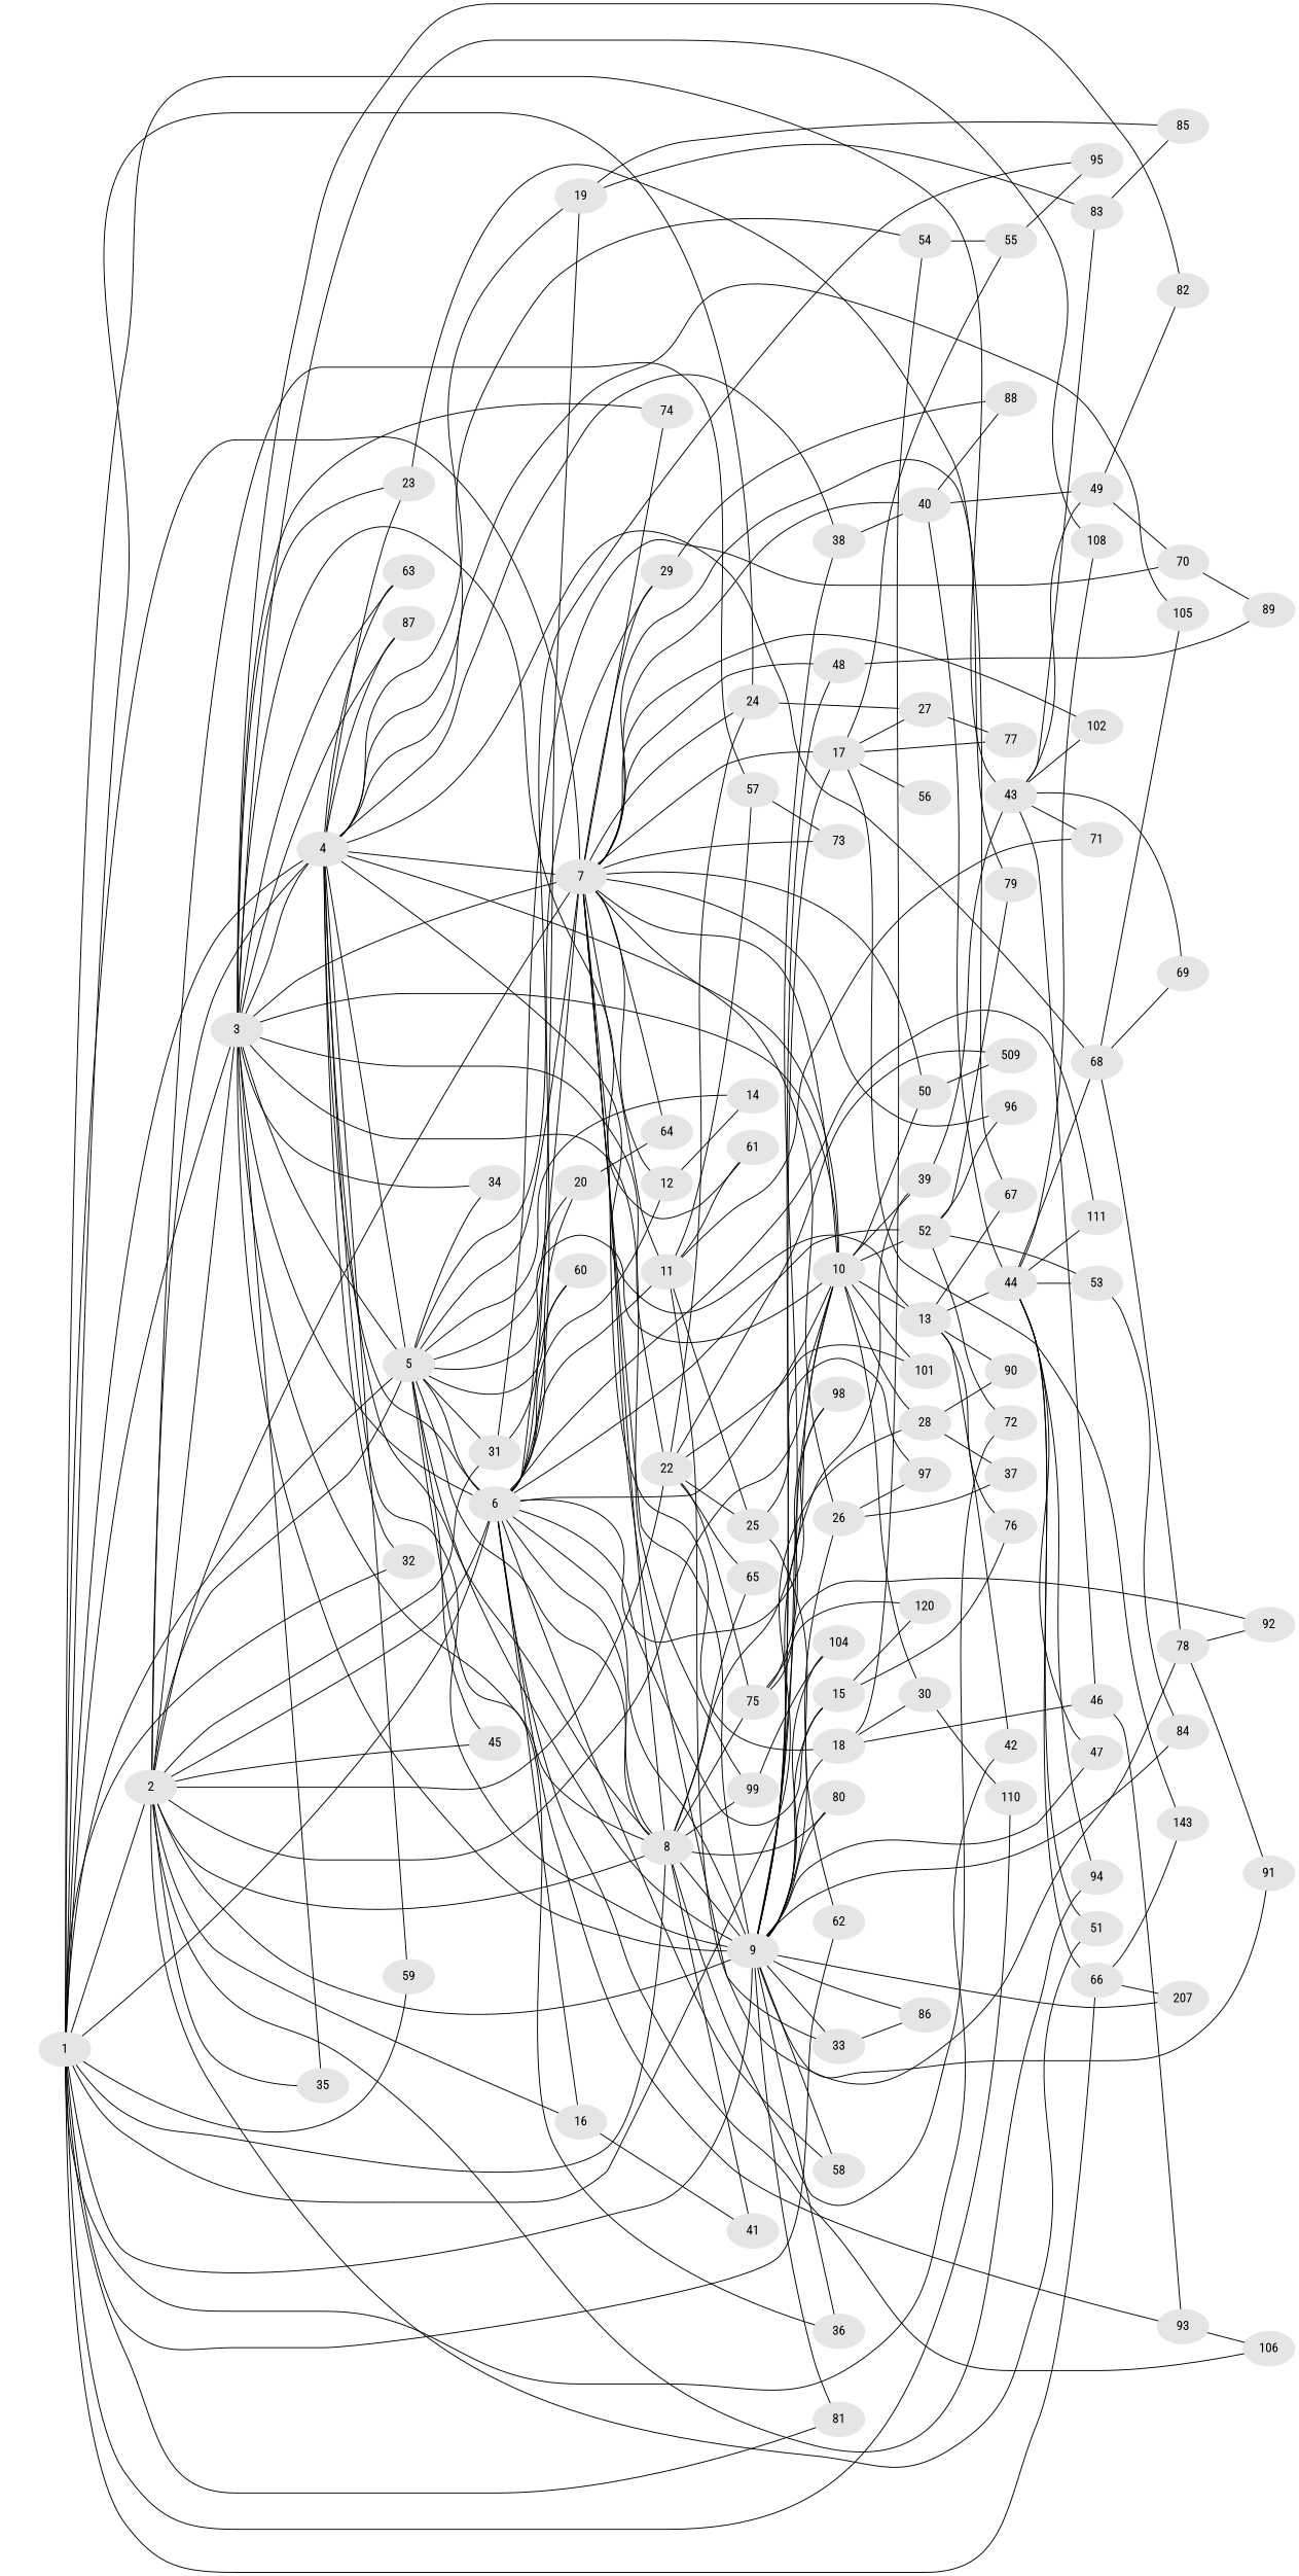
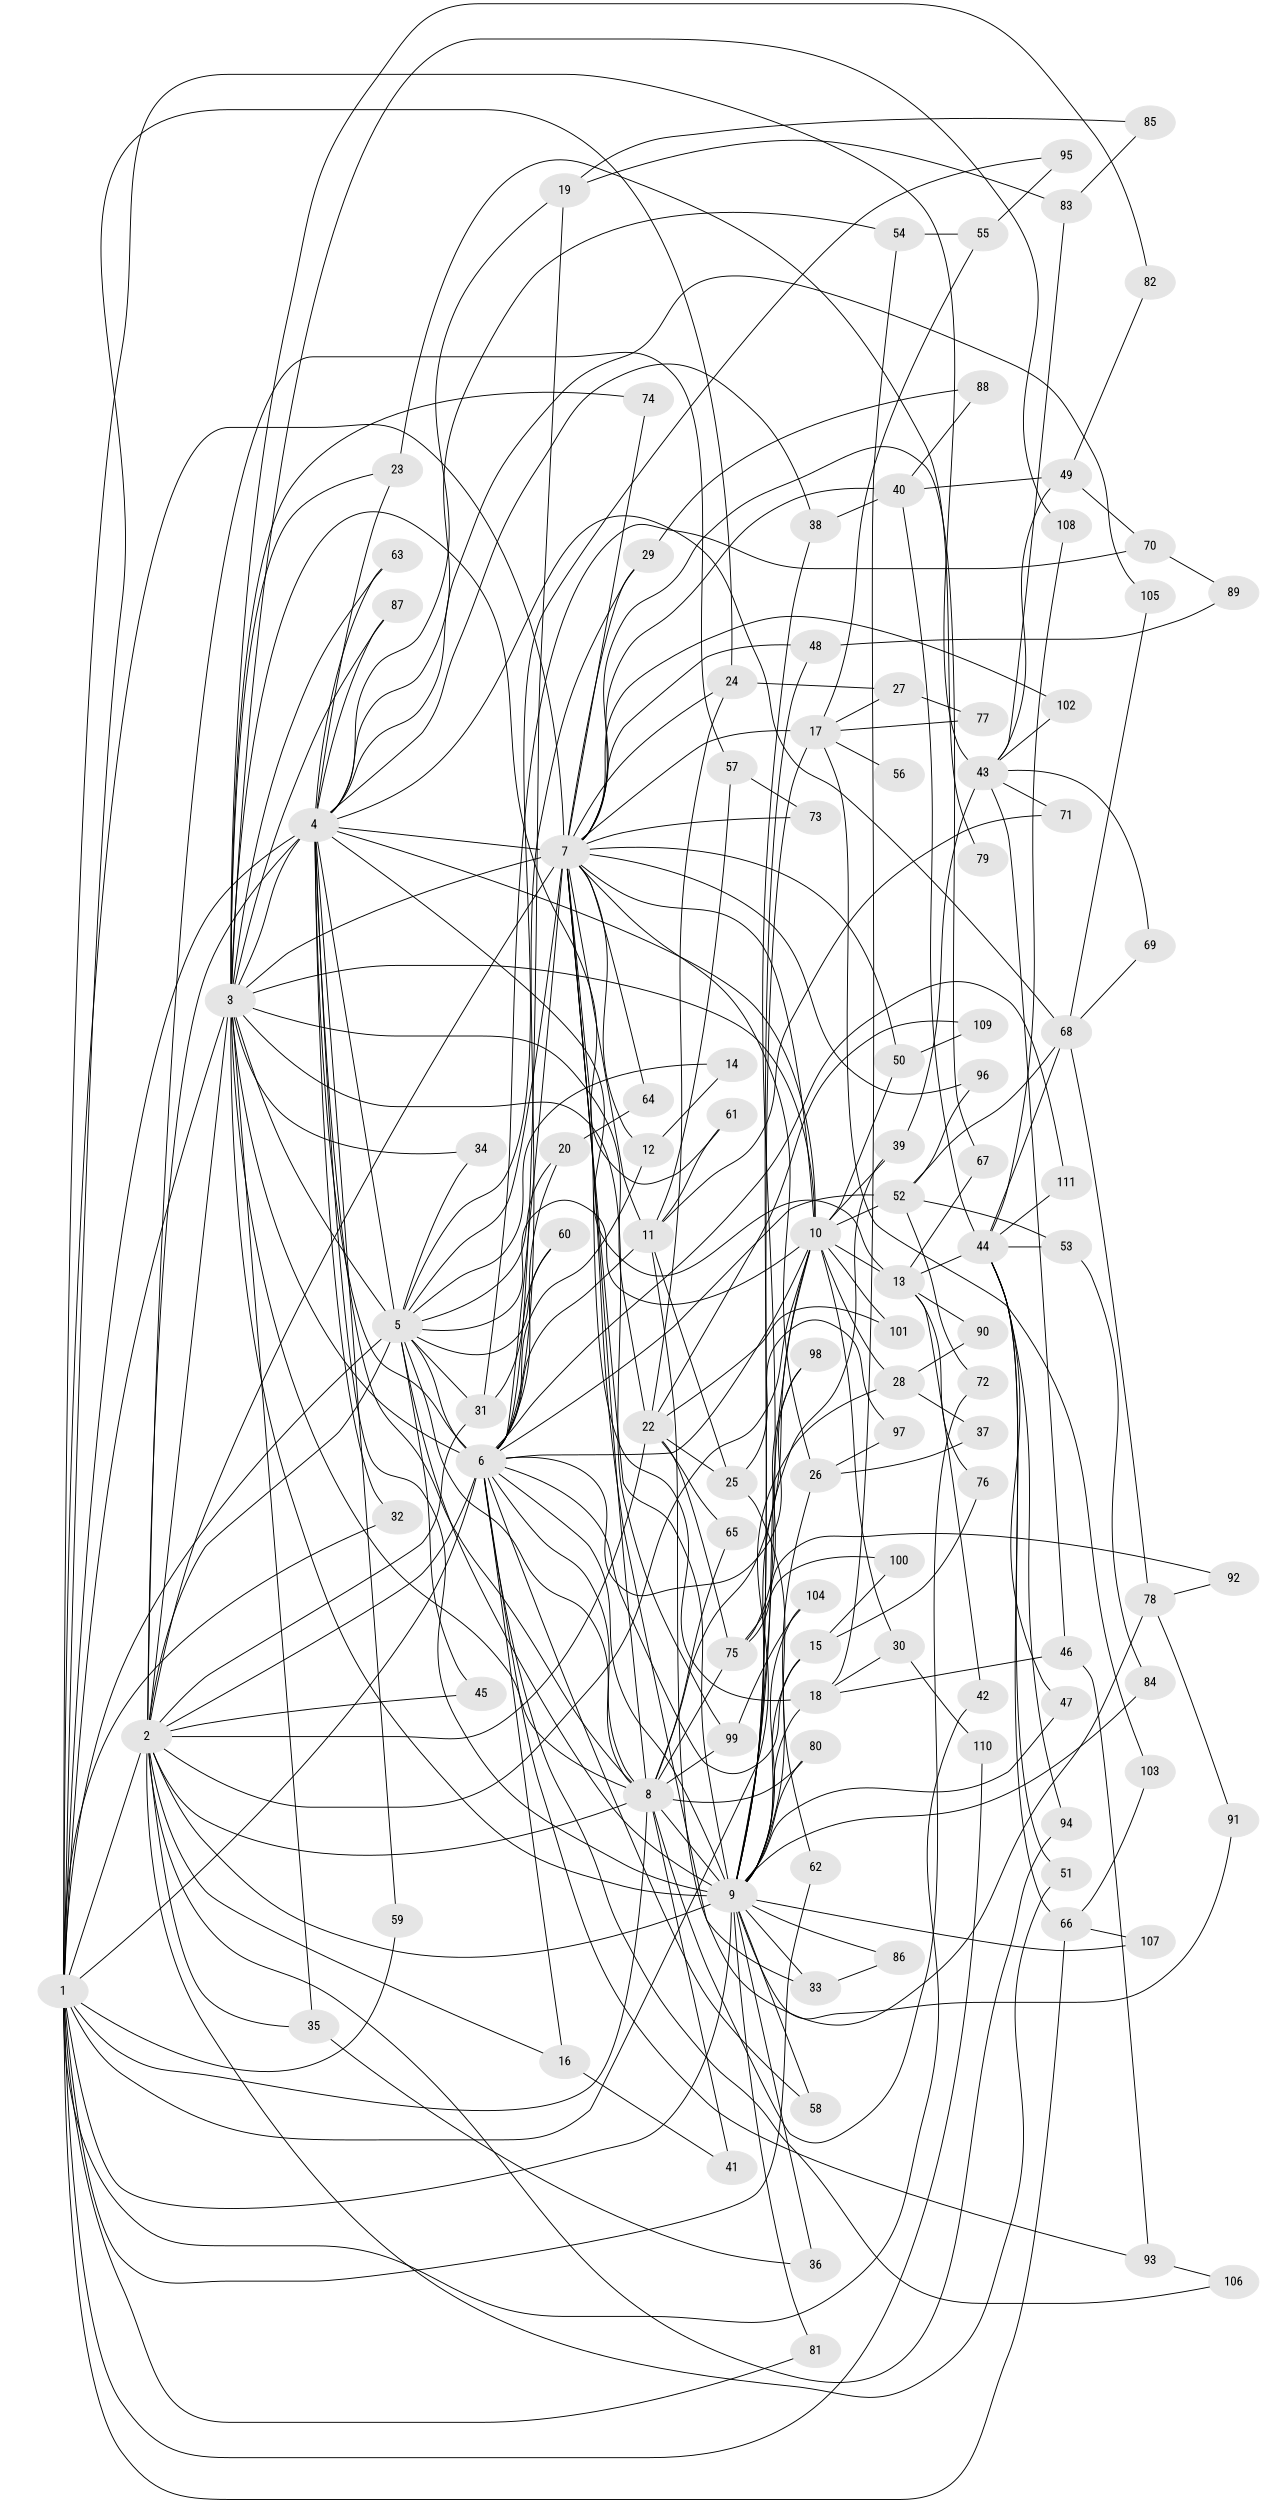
  graph {
    fontname="Roboto Condensed"
    rankdir=LR
    node [color=gray90 fontname="Roboto Condensed" style=filled]
    edge [fontname="Roboto Condensed"]
    1
    2
    3
    4
    5
    6
    7
    8
    9
    28
    32
    42
    43
    59
    62
    66
    81
    110
    24
    10
    16
    22
    31
    35
    45
    51
    57
    94
    23
    34
    61
    63
    74
    82
    87
    99
    108
    13
    19
    38
    54
    68
    105
    14
    20
    36
    60
    95
    11
    12
    15
    29
    52
    58
    93
    98
    106
    111
    17
    18
    26
    33
    40
    48
    50
    64
    67
    73
    96
    102
    41
    65
    72
    75
    80
    39
    47
    84
    86
    91
    104
-   107 [label=207]
+   107
    30
    101
    90
    37
    71
    46
    83
    49
    69
-   103 [label=143]
+   103
    25
-   109 [label=509]
+   109
    70
    79
    44
    76
    85
    55
    78
-   100 [label=120]
+   100
    88
    53
    56
    27
    77
    97
    89
    92
    1 -- 2
    1 -- 3
    1 -- 4
    1 -- 5
    1 -- 6
    1 -- 7
    1 -- 8
    1 -- 9
    1 -- 28
    1 -- 32
    1 -- 42
    1 -- 43
    1 -- 59
    1 -- 62
    1 -- 66
    1 -- 81
    1 -- 110
    1 -- 24
    2 -- 3
    2 -- 4
    2 -- 5
    2 -- 6
    2 -- 7
    2 -- 8
    2 -- 9
    2 -- 10
    2 -- 16
    2 -- 22
    2 -- 31
    2 -- 35
    2 -- 45
    2 -- 51
    2 -- 57
    2 -- 94
    3 -- 4
    3 -- 5
    3 -- 6
    3 -- 7
    3 -- 8
    3 -- 9
    3 -- 10
    3 -- 22
    3 -- 35
    3 -- 23
    3 -- 34
    3 -- 61
    3 -- 63
    3 -- 74
    3 -- 82
    3 -- 87
    3 -- 99
    3 -- 108
    4 -- 5
    4 -- 6
    4 -- 7
    4 -- 8
    4 -- 9
    4 -- 32
    4 -- 59
    4 -- 10
    4 -- 23
    4 -- 63
    4 -- 87
    4 -- 13
    4 -- 19
    4 -- 38
    4 -- 54
    4 -- 68
    4 -- 105
    5 -- 6
    5 -- 7
    5 -- 8
    5 -- 9
    5 -- 10
    5 -- 31
    5 -- 45
    5 -- 34
    5 -- 14
    5 -- 20
-   5 -- 36
+   35 -- 36
    5 -- 60
    5 -- 95
    6 -- 7
    6 -- 8
    6 -- 9
    6 -- 10
    6 -- 16
    6 -- 19
    6 -- 20
    6 -- 11
    6 -- 12
    6 -- 15
    6 -- 29
    6 -- 52
    6 -- 58
    6 -- 93
    6 -- 98
    6 -- 106
    6 -- 111
    7 -- 8
    7 -- 9
    7 -- 24
    7 -- 10
    7 -- 74
    7 -- 11
    7 -- 12
    7 -- 29
    7 -- 17
    7 -- 18
    7 -- 26
    7 -- 33
    7 -- 40
    7 -- 48
    7 -- 50
    7 -- 64
    7 -- 67
    7 -- 73
    7 -- 96
    7 -- 102
    8 -- 9
    8 -- 10
    8 -- 99
    8 -- 41
    8 -- 65
    8 -- 72
    8 -- 75
    8 -- 80
    9 -- 81
    9 -- 10
    9 -- 38
    9 -- 36
    9 -- 15
    9 -- 58
    9 -- 17
    9 -- 18
    9 -- 26
    9 -- 33
    9 -- 48
    9 -- 80
    9 -- 39
    9 -- 47
    9 -- 84
    9 -- 86
    9 -- 91
    9 -- 104
    9 -- 107
    28 -- 90
    28 -- 37
    43 -- 102
    43 -- 71
    43 -- 46
    43 -- 83
    43 -- 49
    43 -- 69
    66 -- 107
    66 -- 103
    24 -- 27
    10 -- 28
    10 -- 13
    10 -- 52
    10 -- 50
    10 -- 39
    10 -- 30
    10 -- 101
    16 -- 41
    22 -- 24
    22 -- 65
    22 -- 75
    22 -- 101
    22 -- 25
    22 -- 109
    31 -- 60
    31 -- 70
    57 -- 73
    23 -- 79
    99 -- 104
    13 -- 42
    13 -- 67
    13 -- 90
    13 -- 44
    13 -- 76
    19 -- 83
    19 -- 85
    38 -- 40
    54 -- 55
    68 -- 105
    68 -- 69
    68 -- 78
    20 -- 64
    11 -- 57
    11 -- 61
    11 -- 71
    11 -- 25
    11 -- 78
    12 -- 14
    15 -- 76
    15 -- 100
    29 -- 88
    52 -- 96
    52 -- 72
-   52 -- 79
+   52 -- 68
    52 -- 53
    93 -- 106
    17 -- 103
    17 -- 55
    17 -- 56
    17 -- 27
    17 -- 77
    18 -- 54
    18 -- 30
    18 -- 46
    26 -- 37
    26 -- 97
    33 -- 86
    40 -- 49
    40 -- 44
    40 -- 88
    48 -- 89
    50 -- 109
    75 -- 98
    75 -- 100
    75 -- 92
    39 -- 43
    30 -- 110
    46 -- 93
    83 -- 85
    49 -- 82
    49 -- 70
    25 -- 62
    25 -- 97
    70 -- 89
    44 -- 66
    44 -- 51
    44 -- 94
    44 -- 108
    44 -- 68
    44 -- 111
    44 -- 47
    44 -- 53
    55 -- 95
    78 -- 91
    78 -- 92
    53 -- 84
    27 -- 77
  }
